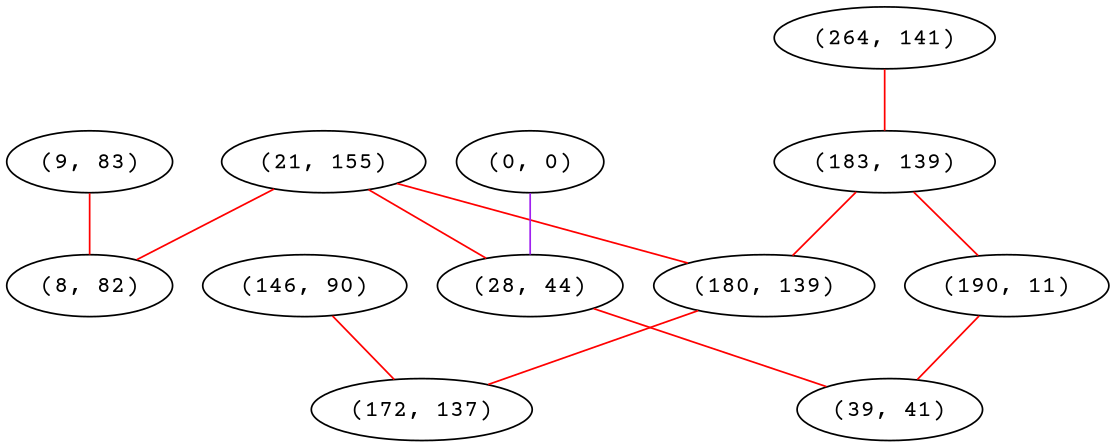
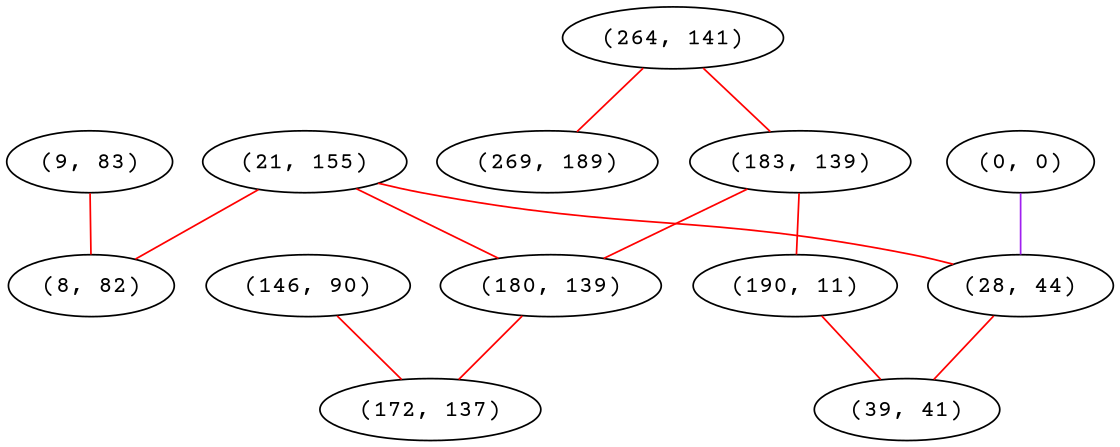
  graph {
    fontname="Courier Prime"
    node [fontname="Courier Prime"]
    edge [color=red fontname="Courier Prime" weight=1]
    "(9, 83)"
    "(8, 82)"
    "(264, 141)"
    "(183, 139)"
+   "(269, 189)"
    "(180, 139)"
    "(190, 11)"
    "(21, 155)"
    "(28, 44)"
    "(172, 137)"
    "(39, 41)"
    "(146, 90)"
    "(0, 0)"
    "(9, 83)" -- "(8, 82)"
    "(264, 141)" -- "(183, 139)"
+   "(264, 141)" -- "(269, 189)"
    "(183, 139)" -- "(180, 139)"
    "(183, 139)" -- "(190, 11)"
    "(180, 139)" -- "(172, 137)"
    "(190, 11)" -- "(39, 41)"
    "(21, 155)" -- "(8, 82)"
    "(21, 155)" -- "(180, 139)"
    "(21, 155)" -- "(28, 44)"
    "(28, 44)" -- "(39, 41)"
    "(146, 90)" -- "(172, 137)"
    "(0, 0)" -- "(28, 44)" [color=purple weight=4]
  }
